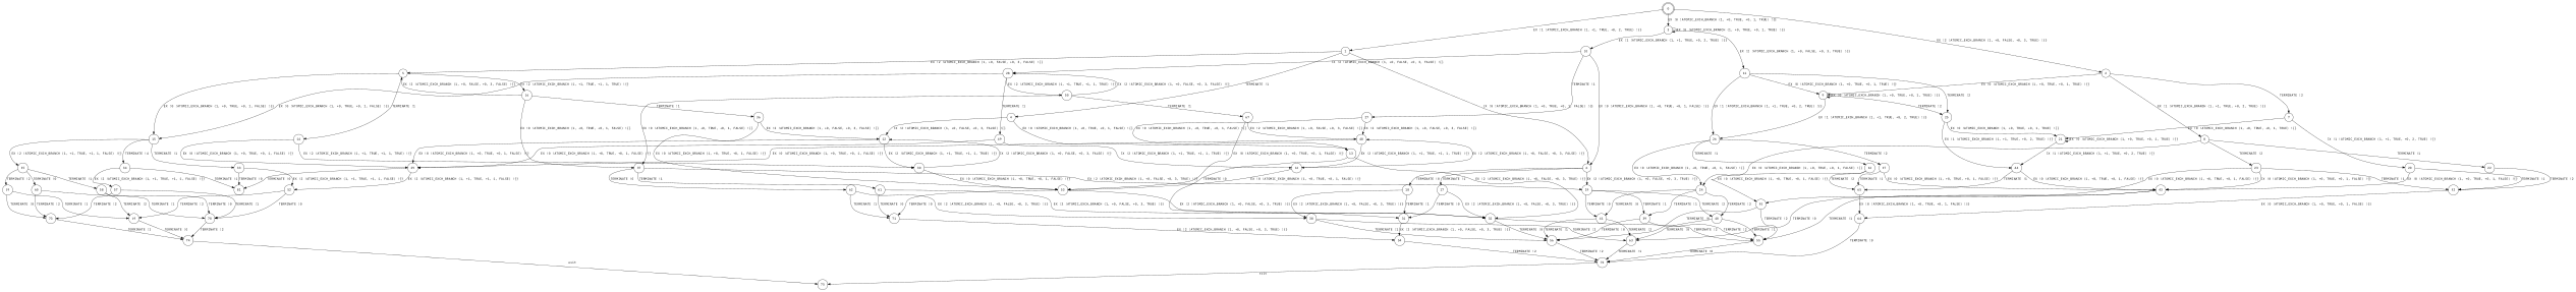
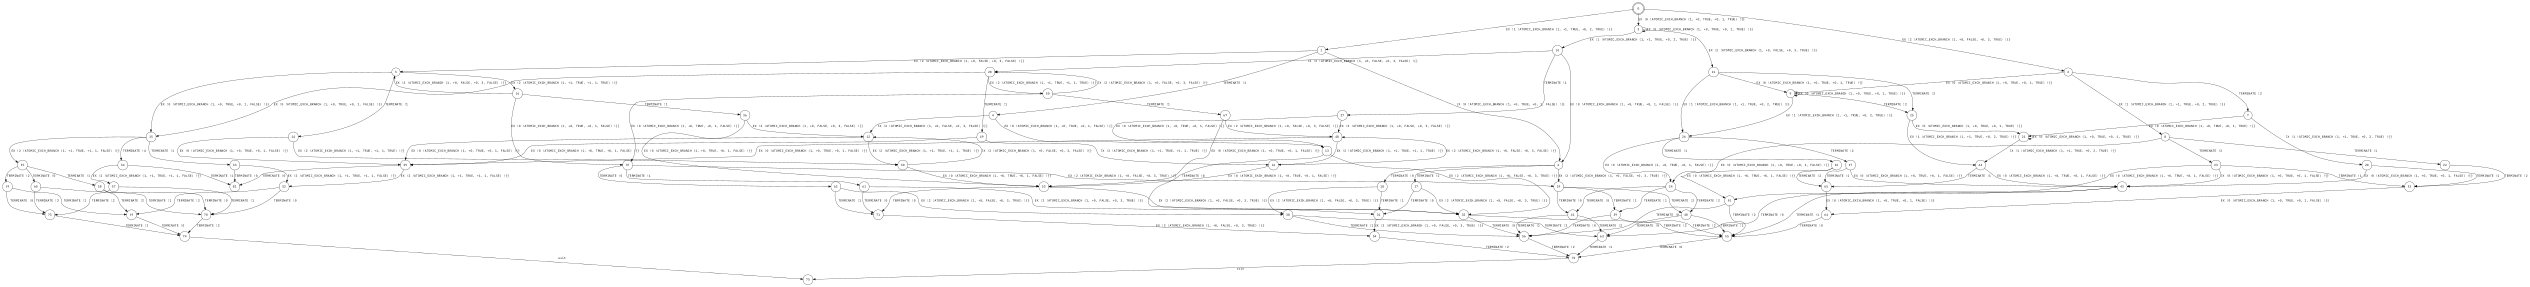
  digraph {
    fontname="IBM Plex Mono"
    node [fontname="IBM Plex Mono" shape=circle]
    edge [fontname="IBM Plex Mono"]
    0 [peripheries=2]
    1
    2
    3
    4
    5
    6
    7
    8
    9
    10
    11
    12
    13
    14
    15
    16
    17
    18
    19
    20
    21
    22
    23
    24
    25
    26
    27
    28
    29
    30
    31
    32
    33
    34
    35
    36
    37
    38
    39
    40
    41
    42
    43
    44
    45
    46
    47
    48
    49
    50
    n52 [label=81]
    52
    53
    54
    55
    56
    57
    58
    59
    60
    61
    62
    63
    64
    65
    66
    67
    69
    70
    71
    72
    73
    74
    75
    0 -> 1 [label="EX !1 !ATOMIC_EXCH_BRANCH (1, +1, TRUE, +0, 2, TRUE) !{}"]
    0 -> 2 [label="EX !2 !ATOMIC_EXCH_BRANCH (1, +0, FALSE, +0, 3, TRUE) !{}"]
    0 -> 3 [label="EX !0 !ATOMIC_EXCH_BRANCH (1, +0, TRUE, +0, 1, TRUE) !{}"]
    1 -> 4 [label="TERMINATE !1"]
    1 -> 5 [label="EX !2 !ATOMIC_EXCH_BRANCH (1, +0, FALSE, +0, 3, FALSE) !{}"]
    1 -> 6 [label="EX !0 !ATOMIC_EXCH_BRANCH (1, +0, TRUE, +0, 1, FALSE) !{}"]
    2 -> 7 [label="TERMINATE !2"]
    2 -> 8 [label="EX !1 !ATOMIC_EXCH_BRANCH (1, +1, TRUE, +0, 2, TRUE) !{}"]
    2 -> 9 [label="EX !0 !ATOMIC_EXCH_BRANCH (1, +0, TRUE, +0, 1, TRUE) !{}"]
    3 -> 3 [label="EX !0 !ATOMIC_EXCH_BRANCH (1, +0, TRUE, +0, 1, TRUE) !{}"]
    3 -> 10 [label="EX !1 !ATOMIC_EXCH_BRANCH (1, +1, TRUE, +0, 2, TRUE) !{}"]
    3 -> 11 [label="EX !2 !ATOMIC_EXCH_BRANCH (1, +0, FALSE, +0, 3, TRUE) !{}"]
    4 -> 12 [label="EX !2 !ATOMIC_EXCH_BRANCH (1, +0, FALSE, +0, 3, FALSE) !{}"]
    4 -> 13 [label="EX !0 !ATOMIC_EXCH_BRANCH (1, +0, TRUE, +0, 1, FALSE) !{}"]
    5 -> 14 [label="TERMINATE !1"]
    5 -> 15 [label="EX !0 !ATOMIC_EXCH_BRANCH (1, +0, TRUE, +0, 1, FALSE) !{}"]
    5 -> 16 [label="EX !2 !ATOMIC_EXCH_BRANCH (1, +1, TRUE, +1, 1, TRUE) !{}"]
    6 -> 17 [label="TERMINATE !1"]
    6 -> 18 [label="TERMINATE !0"]
    6 -> 19 [label="EX !2 !ATOMIC_EXCH_BRANCH (1, +0, FALSE, +0, 3, TRUE) !{}"]
    7 -> 20 [label="EX !1 !ATOMIC_EXCH_BRANCH (1, +1, TRUE, +0, 2, TRUE) !{}"]
    7 -> 21 [label="EX !0 !ATOMIC_EXCH_BRANCH (1, +0, TRUE, +0, 1, TRUE) !{}"]
    8 -> 22 [label="TERMINATE !1"]
    8 -> 23 [label="TERMINATE !2"]
    8 -> 24 [label="EX !0 !ATOMIC_EXCH_BRANCH (1, +0, TRUE, +0, 1, FALSE) !{}"]
    9 -> 9 [label="EX !0 !ATOMIC_EXCH_BRANCH (1, +0, TRUE, +0, 1, TRUE) !{}"]
    9 -> 25 [label="TERMINATE !2"]
    9 -> 26 [label="EX !1 !ATOMIC_EXCH_BRANCH (1, +1, TRUE, +0, 2, TRUE) !{}"]
    10 -> 6 [label="EX !0 !ATOMIC_EXCH_BRANCH (1, +0, TRUE, +0, 1, FALSE) !{}"]
    10 -> 27 [label="TERMINATE !1"]
    10 -> 28 [label="EX !2 !ATOMIC_EXCH_BRANCH (1, +0, FALSE, +0, 3, FALSE) !{}"]
    11 -> 9 [label="EX !0 !ATOMIC_EXCH_BRANCH (1, +0, TRUE, +0, 1, TRUE) !{}"]
    11 -> 25 [label="TERMINATE !2"]
    11 -> 26 [label="EX !1 !ATOMIC_EXCH_BRANCH (1, +1, TRUE, +0, 2, TRUE) !{}"]
    12 -> 29 [label="EX !0 !ATOMIC_EXCH_BRANCH (1, +0, TRUE, +0, 1, FALSE) !{}"]
    12 -> 30 [label="EX !2 !ATOMIC_EXCH_BRANCH (1, +1, TRUE, +1, 1, TRUE) !{}"]
    13 -> 31 [label="TERMINATE !0"]
    13 -> 32 [label="EX !2 !ATOMIC_EXCH_BRANCH (1, +0, FALSE, +0, 3, TRUE) !{}"]
    14 -> 29 [label="EX !0 !ATOMIC_EXCH_BRANCH (1, +0, TRUE, +0, 1, FALSE) !{}"]
    14 -> 30 [label="EX !2 !ATOMIC_EXCH_BRANCH (1, +1, TRUE, +1, 1, TRUE) !{}"]
    15 -> 33 [label="TERMINATE !1"]
    15 -> 34 [label="TERMINATE !4"]
    15 -> 35 [label="EX !2 !ATOMIC_EXCH_BRANCH (1, +1, TRUE, +1, 1, FALSE) !{}"]
    16 -> 5 [label="EX !2 !ATOMIC_EXCH_BRANCH (1, +0, FALSE, +0, 3, FALSE) !{}"]
    16 -> 36 [label="TERMINATE !1"]
    16 -> 37 [label="EX !0 !ATOMIC_EXCH_BRANCH (1, +0, TRUE, +0, 1, FALSE) !{}"]
    17 -> 31 [label="TERMINATE !0"]
    17 -> 32 [label="EX !2 !ATOMIC_EXCH_BRANCH (1, +0, FALSE, +0, 3, TRUE) !{}"]
    18 -> 31 [label="TERMINATE !1"]
    18 -> 38 [label="EX !2 !ATOMIC_EXCH_BRANCH (1, +0, FALSE, +0, 3, TRUE) !{}"]
    19 -> 39 [label="TERMINATE !1"]
    19 -> 40 [label="TERMINATE !2"]
    19 -> 41 [label="TERMINATE !0"]
    20 -> 42 [label="TERMINATE !1"]
    20 -> 43 [label="EX !0 !ATOMIC_EXCH_BRANCH (1, +0, TRUE, +0, 1, FALSE) !{}"]
    21 -> 21 [label="EX !0 !ATOMIC_EXCH_BRANCH (1, +0, TRUE, +0, 1, TRUE) !{}"]
    21 -> 44 [label="EX !1 !ATOMIC_EXCH_BRANCH (1, +1, TRUE, +0, 2, TRUE) !{}"]
    22 -> 42 [label="TERMINATE !2"]
    23 -> 42 [label="TERMINATE !1"]
    23 -> 43 [label="EX !0 !ATOMIC_EXCH_BRANCH (1, +0, TRUE, +0, 1, FALSE) !{}"]
    23 -> 45 [label="EX !0 !ATOMIC_EXCH_BRANCH (1, +0, TRUE, +0, 1, FALSE) !{}"]
    24 -> 39 [label="TERMINATE !1"]
    24 -> 40 [label="TERMINATE !2"]
    24 -> 41 [label="TERMINATE !0"]
    25 -> 21 [label="EX !0 !ATOMIC_EXCH_BRANCH (1, +0, TRUE, +0, 1, TRUE) !{}"]
    25 -> 44 [label="EX !1 !ATOMIC_EXCH_BRANCH (1, +1, TRUE, +0, 2, TRUE) !{}"]
    26 -> 24 [label="EX !0 !ATOMIC_EXCH_BRANCH (1, +0, TRUE, +0, 1, FALSE) !{}"]
    26 -> 46 [label="TERMINATE !1"]
    26 -> 47 [label="TERMINATE !2"]
    27 -> 13 [label="EX !0 !ATOMIC_EXCH_BRANCH (1, +0, TRUE, +0, 1, FALSE) !{}"]
    27 -> 48 [label="EX !2 !ATOMIC_EXCH_BRANCH (1, +0, FALSE, +0, 3, FALSE) !{}"]
    28 -> 15 [label="EX !0 !ATOMIC_EXCH_BRANCH (1, +0, TRUE, +0, 1, FALSE) !{}"]
    28 -> 49 [label="TERMINATE !1"]
    28 -> 50 [label="EX !2 !ATOMIC_EXCH_BRANCH (1, +1, TRUE, +1, 1, TRUE) !{}"]
    29 -> n52 [label="TERMINATE !0"]
    29 -> 52 [label="EX !2 !ATOMIC_EXCH_BRANCH (1, +1, TRUE, +1, 1, FALSE) !{}"]
    30 -> 12 [label="EX !2 !ATOMIC_EXCH_BRANCH (1, +0, FALSE, +0, 3, FALSE) !{}"]
    30 -> 53 [label="EX !0 !ATOMIC_EXCH_BRANCH (1, +0, TRUE, +0, 1, FALSE) !{}"]
    31 -> 54 [label="EX !2 !ATOMIC_EXCH_BRANCH (1, +0, FALSE, +0, 3, TRUE) !{}"]
    32 -> 55 [label="TERMINATE !2"]
    32 -> 56 [label="TERMINATE !0"]
    33 -> n52 [label="TERMINATE !0"]
    33 -> 52 [label="EX !2 !ATOMIC_EXCH_BRANCH (1, +1, TRUE, +1, 1, FALSE) !{}"]
    34 -> n52 [label="TERMINATE !1"]
    34 -> 57 [label="EX !2 !ATOMIC_EXCH_BRANCH (1, +1, TRUE, +1, 1, FALSE) !{}"]
    35 -> 58 [label="TERMINATE !1"]
    35 -> 59 [label="TERMINATE !2"]
    35 -> 60 [label="TERMINATE !0"]
    36 -> 12 [label="EX !2 !ATOMIC_EXCH_BRANCH (1, +0, FALSE, +0, 3, FALSE) !{}"]
    36 -> 53 [label="EX !0 !ATOMIC_EXCH_BRANCH (1, +0, TRUE, +0, 1, FALSE) !{}"]
    37 -> 19 [label="EX !2 !ATOMIC_EXCH_BRANCH (1, +0, FALSE, +0, 3, TRUE) !{}"]
    37 -> 61 [label="TERMINATE !1"]
    37 -> 62 [label="TERMINATE !0"]
    38 -> 56 [label="TERMINATE !1"]
    38 -> 63 [label="TERMINATE !2"]
    39 -> 55 [label="TERMINATE !2"]
    39 -> 56 [label="TERMINATE !0"]
    40 -> 55 [label="TERMINATE !1"]
    40 -> 63 [label="TERMINATE !0"]
    41 -> 56 [label="TERMINATE !1"]
    41 -> 63 [label="TERMINATE !2"]
    42 -> 64 [label="EX !0 !ATOMIC_EXCH_BRANCH (1, +0, TRUE, +0, 1, FALSE) !{}"]
    43 -> 55 [label="TERMINATE !1"]
    43 -> 63 [label="TERMINATE !0"]
    44 -> 43 [label="EX !0 !ATOMIC_EXCH_BRANCH (1, +0, TRUE, +0, 1, FALSE) !{}"]
    44 -> 65 [label="TERMINATE !1"]
    45 -> 55 [label="TERMINATE !2"]
    45 -> 56 [label="TERMINATE !0"]
    46 -> 45 [label="EX !0 !ATOMIC_EXCH_BRANCH (1, +0, TRUE, +0, 1, FALSE) !{}"]
    46 -> 65 [label="TERMINATE !2"]
    47 -> 43 [label="EX !0 !ATOMIC_EXCH_BRANCH (1, +0, TRUE, +0, 1, FALSE) !{}"]
    47 -> 65 [label="TERMINATE !1"]
    48 -> 29 [label="EX !0 !ATOMIC_EXCH_BRANCH (1, +0, TRUE, +0, 1, FALSE) !{}"]
    48 -> 66 [label="EX !2 !ATOMIC_EXCH_BRANCH (1, +1, TRUE, +1, 1, TRUE) !{}"]
    49 -> 29 [label="EX !0 !ATOMIC_EXCH_BRANCH (1, +0, TRUE, +0, 1, FALSE) !{}"]
    49 -> 66 [label="EX !2 !ATOMIC_EXCH_BRANCH (1, +1, TRUE, +1, 1, TRUE) !{}"]
    50 -> 28 [label="EX !2 !ATOMIC_EXCH_BRANCH (1, +0, FALSE, +0, 3, FALSE) !{}"]
    50 -> 37 [label="EX !0 !ATOMIC_EXCH_BRANCH (1, +0, TRUE, +0, 1, FALSE) !{}"]
    50 -> 67 [label="TERMINATE !1"]
    52 -> 69 [label="TERMINATE !2"]
    52 -> 70 [label="TERMINATE !0"]
    53 -> 32 [label="EX !2 !ATOMIC_EXCH_BRANCH (1, +0, FALSE, +0, 3, TRUE) !{}"]
    53 -> 71 [label="TERMINATE !0"]
    54 -> 72 [label="TERMINATE !2"]
    55 -> 72 [label="TERMINATE !0"]
    56 -> 72 [label="TERMINATE !2"]
    57 -> 70 [label="TERMINATE !1"]
    57 -> 73 [label="TERMINATE !2"]
    58 -> 69 [label="TERMINATE !2"]
    58 -> 70 [label="TERMINATE !0"]
    59 -> 69 [label="TERMINATE !1"]
    59 -> 73 [label="TERMINATE !0"]
    60 -> 70 [label="TERMINATE !1"]
    60 -> 73 [label="TERMINATE !2"]
    61 -> 32 [label="EX !2 !ATOMIC_EXCH_BRANCH (1, +0, FALSE, +0, 3, TRUE) !{}"]
    61 -> 71 [label="TERMINATE !0"]
    62 -> 38 [label="EX !2 !ATOMIC_EXCH_BRANCH (1, +0, FALSE, +0, 3, TRUE) !{}"]
    62 -> 71 [label="TERMINATE !1"]
    63 -> 72 [label="TERMINATE !1"]
-   64 -> 72 [label="TERMINATE !0"]
+   64 -> 55 [label="TERMINATE !0"]
    65 -> 64 [label="EX !0 !ATOMIC_EXCH_BRANCH (1, +0, TRUE, +0, 1, FALSE) !{}"]
    66 -> 48 [label="EX !2 !ATOMIC_EXCH_BRANCH (1, +0, FALSE, +0, 3, FALSE) !{}"]
    66 -> 53 [label="EX !0 !ATOMIC_EXCH_BRANCH (1, +0, TRUE, +0, 1, FALSE) !{}"]
    67 -> 48 [label="EX !2 !ATOMIC_EXCH_BRANCH (1, +0, FALSE, +0, 3, FALSE) !{}"]
    67 -> 53 [label="EX !0 !ATOMIC_EXCH_BRANCH (1, +0, TRUE, +0, 1, FALSE) !{}"]
    69 -> 74 [label="TERMINATE !0"]
    70 -> 74 [label="TERMINATE !2"]
    71 -> 54 [label="EX !2 !ATOMIC_EXCH_BRANCH (1, +0, FALSE, +0, 3, TRUE) !{}"]
    72 -> 75 [label=exit]
    73 -> 74 [label="TERMINATE !1"]
    74 -> 75 [label=exit]
  }
